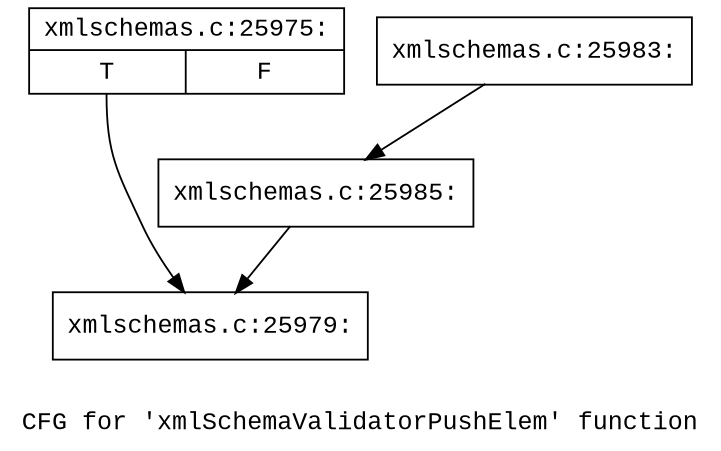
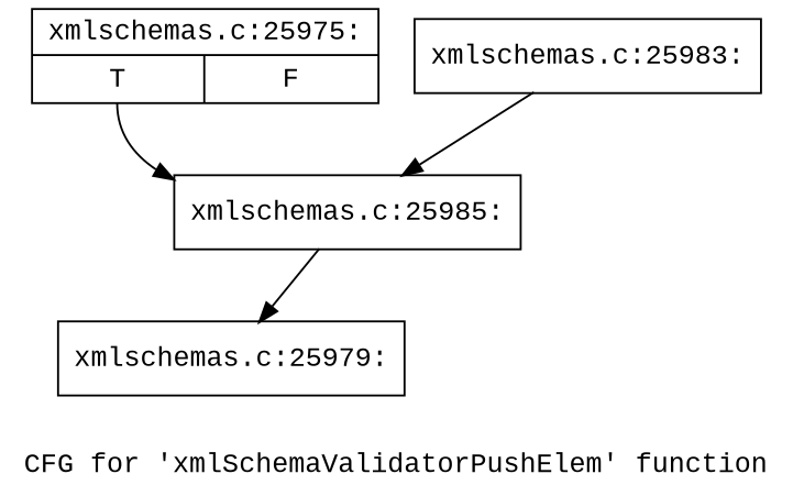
  digraph {
    fontname="Liberation Mono"
    label="CFG for 'xmlSchemaValidatorPushElem' function"
    node [fontname="Liberation Mono" shape=record]
    edge [fontname="Liberation Mono"]
    n1 [label="{xmlschemas.c:25975:|{<s0>T|<s1>F}}"]
    n2 [label="{xmlschemas.c:25979:}"]
    n3 [label="{xmlschemas.c:25983:}"]
    n4 [label="{xmlschemas.c:25985:}"]
-   n1 -> n2 [tailport=s0]
+   n1 -> n4 [tailport=s0]
    n3 -> n4
    n4 -> n2
  }
